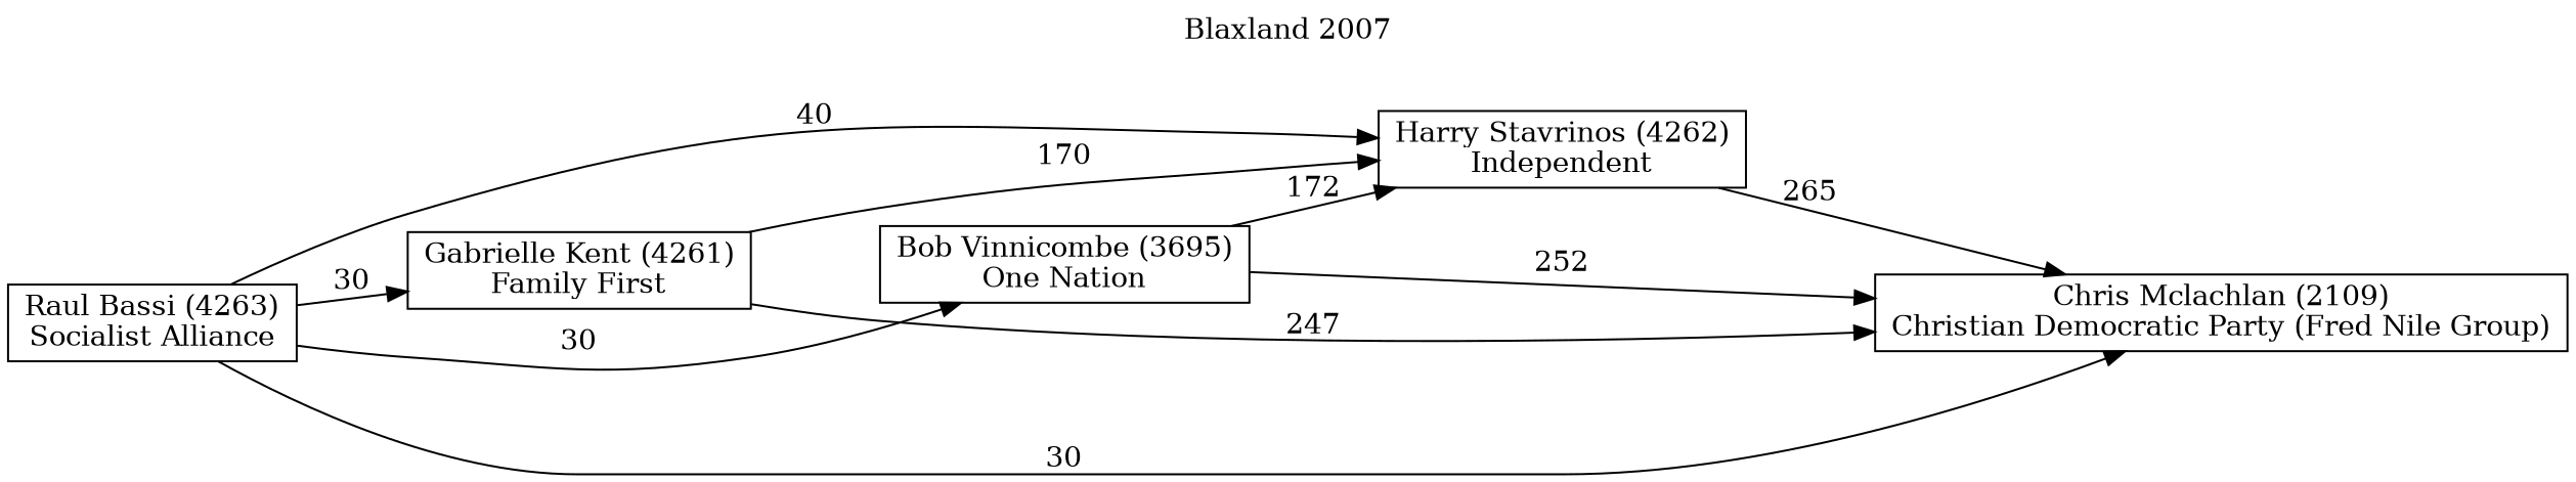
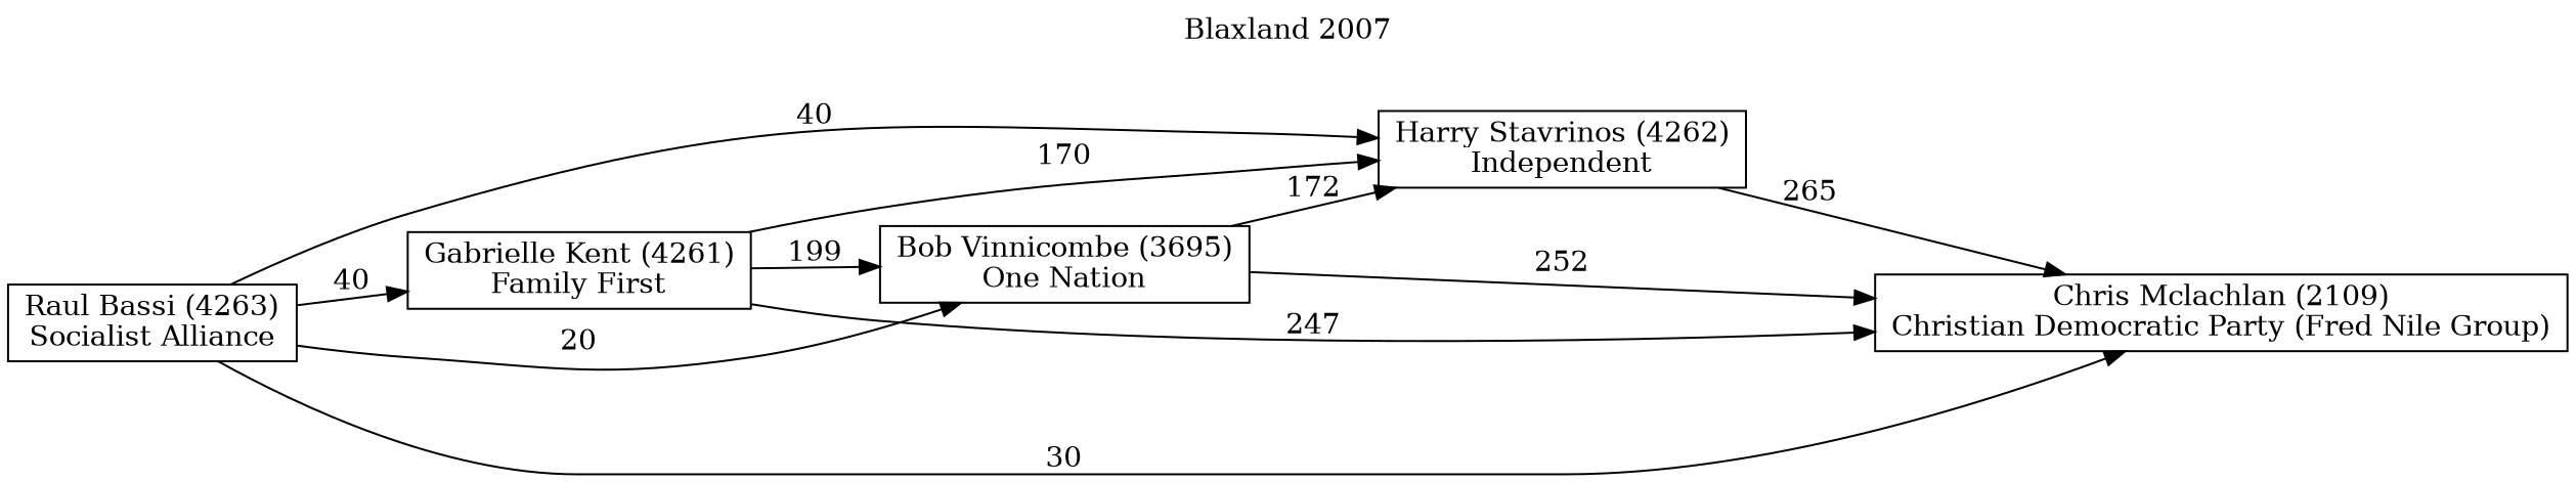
  digraph {
    label="Blaxland 2007"
    labelloc=t
    mclimit=10
    rankdir=LR
    node [shape=box]
    n1 [label="Chris Mclachlan (2109)\nChristian Democratic Party (Fred Nile Group)"]
    n2 [label="Harry Stavrinos (4262)\nIndependent"]
    n3 [label="Bob Vinnicombe (3695)\nOne Nation"]
    n4 [label="Gabrielle Kent (4261)\nFamily First"]
    n5 [label="Raul Bassi (4263)\nSocialist Alliance"]
    n2 -> n1 [label=265]
    n3 -> n1 [label=252]
    n3 -> n2 [label=172]
    n4 -> n1 [label=247]
    n4 -> n2 [label=170]
+   n4 -> n3 [label=199]
    n5 -> n1 [label=30]
    n5 -> n2 [label=40]
-   n5 -> n3 [label=30]
-   n5 -> n4 [label=30]
+   n5 -> n3 [label=20]
+   n5 -> n4 [label=40]
  }
